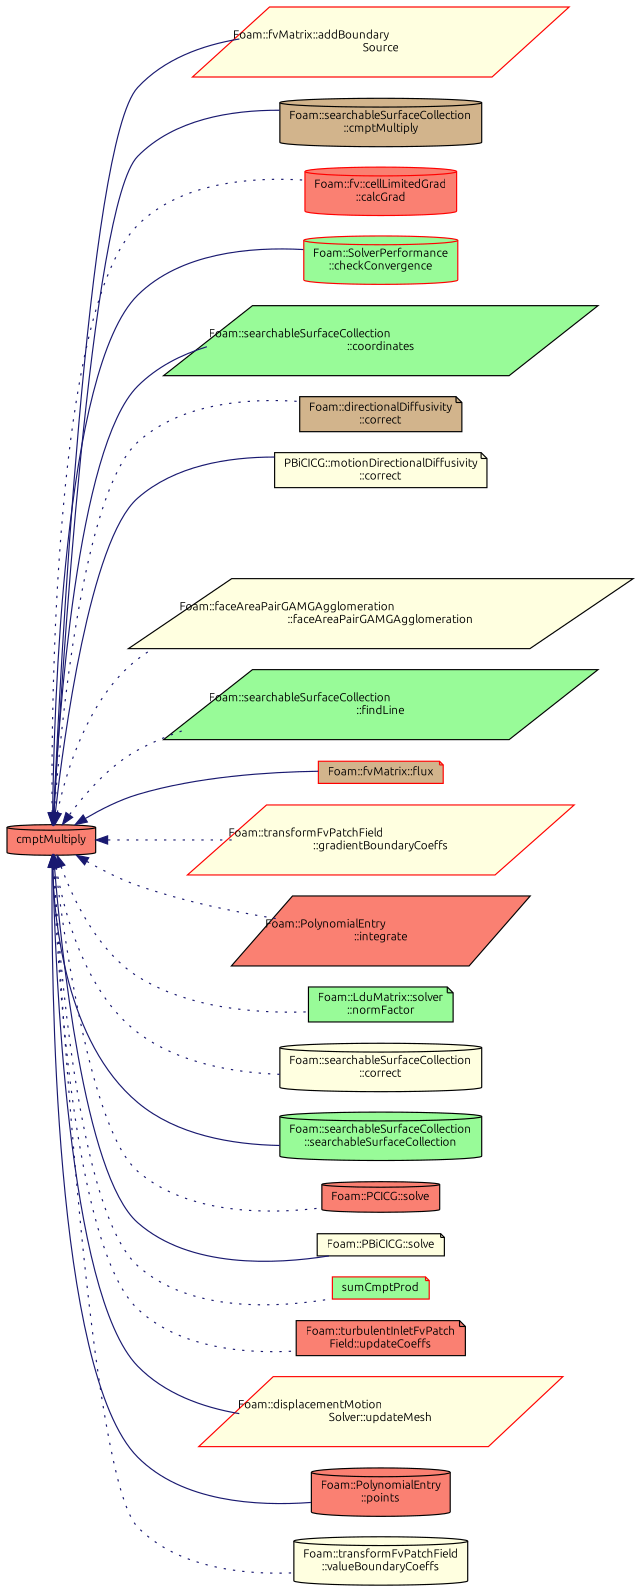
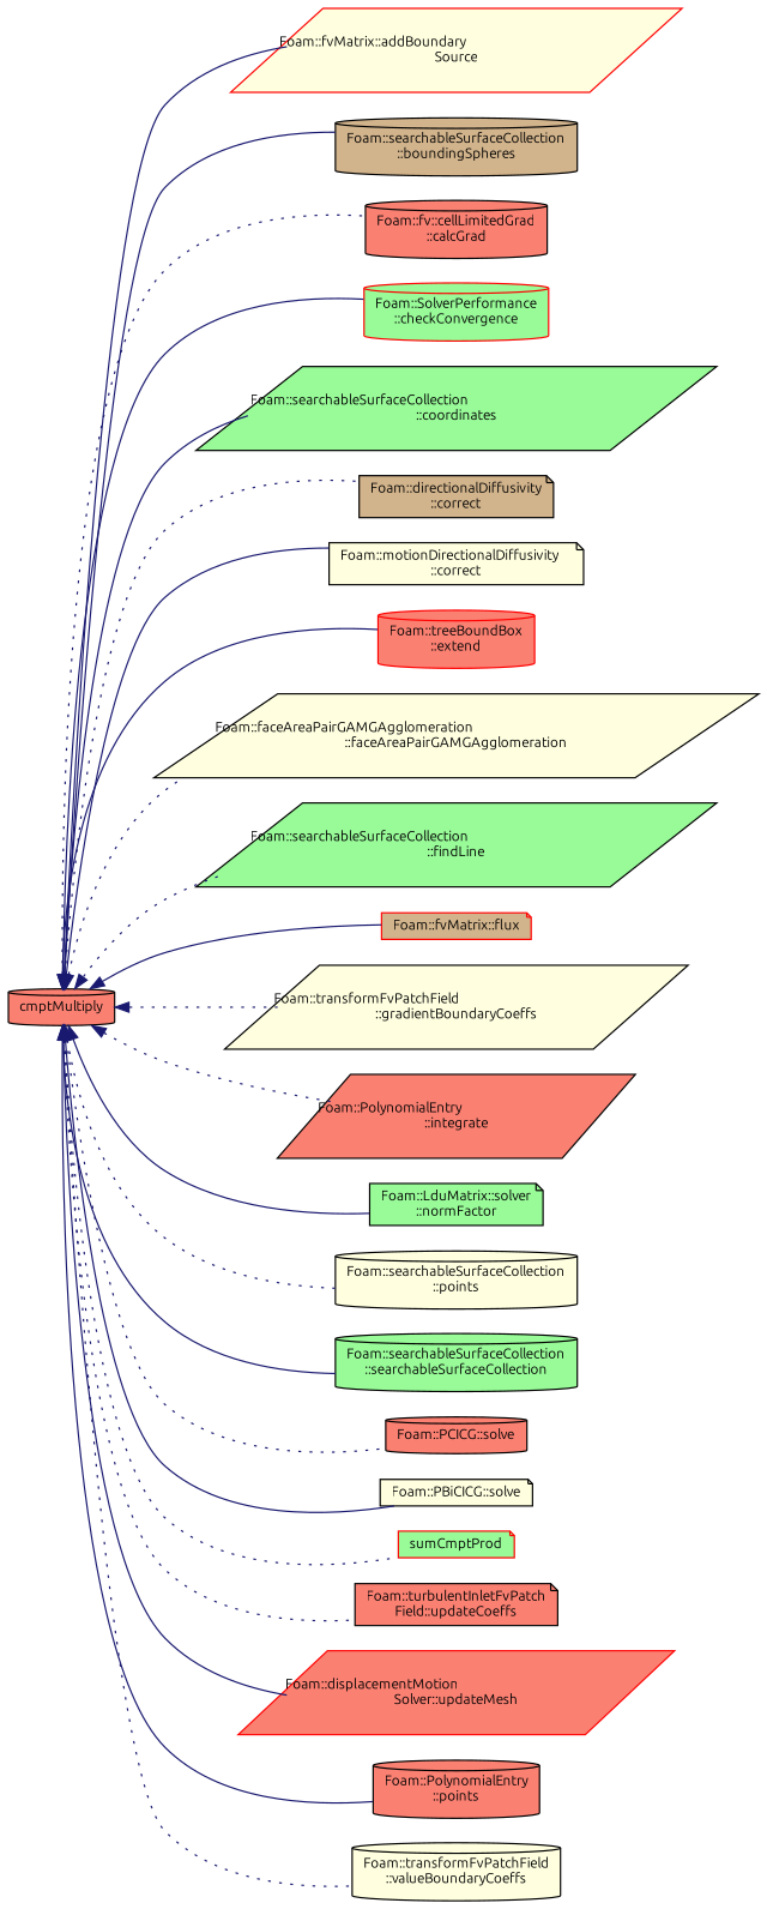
  digraph {
    fontname=Ubuntu
    rankdir=LR
    node [color=black fillcolor=salmon fontname=Ubuntu fontsize=10 shape=cylinder style=filled]
    edge [color=midnightblue dir=back fontname=Ubuntu fontsize=10 labelfontname=FreeSans labelfontsize=10 style=solid]
    n1 [fontcolor=black height=0.2 label=cmptMultiply width=0.4]
    n2 [color=red fillcolor=lightyellow height=0.2 label="Foam::fvMatrix::addBoundary\lSource" shape=parallelogram width=0.4]
-   n3 [fillcolor=tan height=0.2 label="Foam::searchableSurfaceCollection\l::cmptMultiply" width=0.4]
-   n4 [color=red height=0.2 label="Foam::fv::cellLimitedGrad\l::calcGrad" width=0.4]
+   n3 [fillcolor=tan height=0.2 label="Foam::searchableSurfaceCollection\l::boundingSpheres" width=0.4]
+   n4 [height=0.2 label="Foam::fv::cellLimitedGrad\l::calcGrad" width=0.4]
    n5 [color=red fillcolor=palegreen height=0.2 label="Foam::SolverPerformance\l::checkConvergence" width=0.4]
    n6 [fillcolor=palegreen height=0.2 label="Foam::searchableSurfaceCollection\l::coordinates" shape=parallelogram width=0.4]
    n7 [fillcolor=tan height=0.2 label="Foam::directionalDiffusivity\l::correct" shape=note width=0.4]
-   n8 [fillcolor=lightyellow height=0.2 label="PBiCICG::motionDirectionalDiffusivity\l::correct" shape=note width=0.4]
+   n8 [fillcolor=lightyellow height=0.2 label="Foam::motionDirectionalDiffusivity\l::correct" shape=note width=0.4]
+   n9 [color=red height=0.2 label="Foam::treeBoundBox\l::extend" width=0.4]
    n10 [fillcolor=lightyellow height=0.2 label="Foam::faceAreaPairGAMGAgglomeration\l::faceAreaPairGAMGAgglomeration" shape=parallelogram width=0.4]
    n11 [fillcolor=palegreen height=0.2 label="Foam::searchableSurfaceCollection\l::findLine" shape=parallelogram width=0.4]
    n12 [color=red fillcolor=tan height=0.2 label="Foam::fvMatrix::flux" shape=note width=0.4]
-   n13 [color=red fillcolor=lightyellow height=0.2 label="Foam::transformFvPatchField\l::gradientBoundaryCoeffs" shape=parallelogram width=0.4]
+   n13 [fillcolor=lightyellow height=0.2 label="Foam::transformFvPatchField\l::gradientBoundaryCoeffs" shape=parallelogram width=0.4]
    n14 [height=0.2 label="Foam::PolynomialEntry\l::integrate" shape=parallelogram width=0.4]
    n15 [fillcolor=palegreen height=0.2 label="Foam::LduMatrix::solver\l::normFactor" shape=note width=0.4]
-   n16 [fillcolor=lightyellow height=0.2 label="Foam::searchableSurfaceCollection\l::correct" width=0.4]
+   n16 [fillcolor=lightyellow height=0.2 label="Foam::searchableSurfaceCollection\l::points" width=0.4]
    n17 [fillcolor=palegreen height=0.2 label="Foam::searchableSurfaceCollection\l::searchableSurfaceCollection" width=0.4]
    n18 [height=0.2 label="Foam::PCICG::solve" width=0.4]
    n19 [fillcolor=lightyellow height=0.2 label="Foam::PBiCICG::solve" shape=note width=0.4]
    n20 [color=red fillcolor=palegreen height=0.2 label=sumCmptProd shape=note width=0.4]
    n21 [height=0.2 label="Foam::turbulentInletFvPatch\lField::updateCoeffs" shape=note width=0.4]
-   n22 [color=red fillcolor=lightyellow height=0.2 label="Foam::displacementMotion\lSolver::updateMesh" shape=parallelogram width=0.4]
+   n22 [color=red height=0.2 label="Foam::displacementMotion\lSolver::updateMesh" shape=parallelogram width=0.4]
    n23 [height=0.2 label="Foam::PolynomialEntry\l::points" width=0.4]
    n24 [fillcolor=lightyellow height=0.2 label="Foam::transformFvPatchField\l::valueBoundaryCoeffs" width=0.4]
    n1 -> n2
    n1 -> n3
    n1 -> n4 [style=dotted]
    n1 -> n5
    n1 -> n6
    n1 -> n7 [style=dotted]
    n1 -> n8
+   n1 -> n9
    n1 -> n10 [style=dotted]
    n1 -> n11 [style=dotted]
    n1 -> n12
    n1 -> n13 [style=dotted]
    n1 -> n14 [style=dotted]
-   n1 -> n15 [style=dotted]
+   n1 -> n15
    n1 -> n16 [style=dotted]
    n1 -> n17
    n1 -> n18 [style=dotted]
    n1 -> n19
    n1 -> n20 [style=dotted]
    n1 -> n21 [style=dotted]
    n1 -> n22
    n1 -> n23
    n1 -> n24 [style=dotted]
  }
